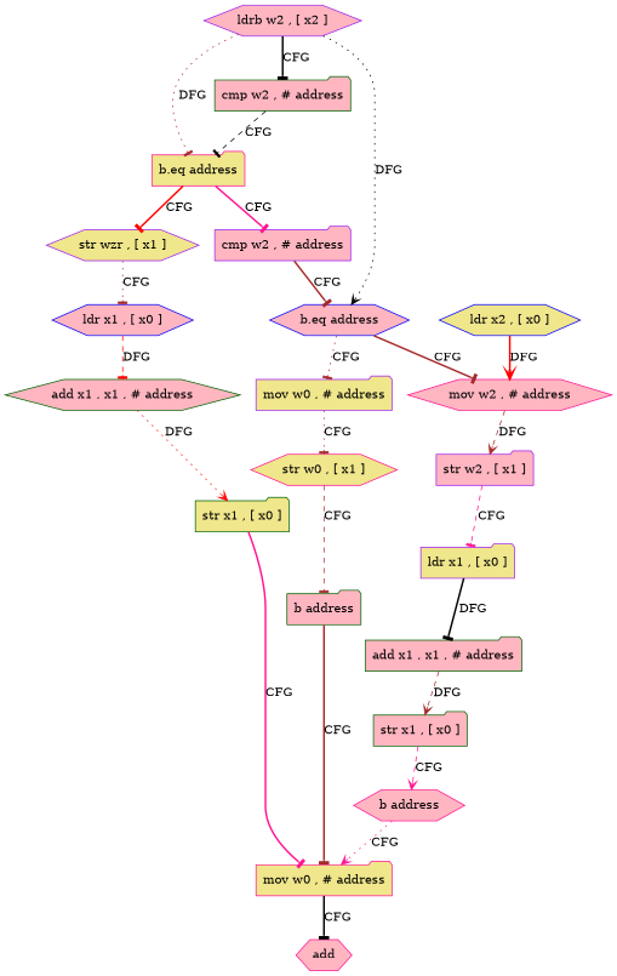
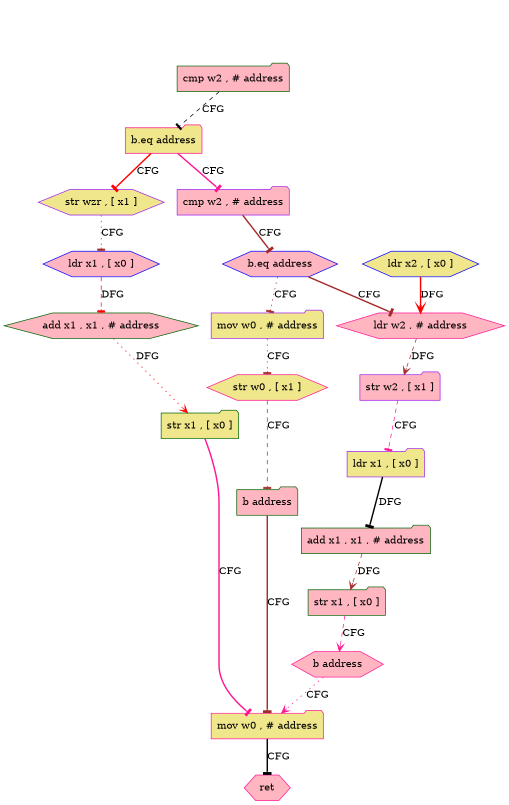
  digraph {
    fontname="DejaVu Serif"
    node [color=deeppink fillcolor=lightpink fontname="DejaVu Serif" shape=folder style=filled]
    edge [arrowhead=tee color=brown fontname="DejaVu Serif" style=bold]
    n1 [color=blue fillcolor=khaki label="ldr x2 , [ x0 ]" shape=hexagon]
-   n2 [label="mov w2 , # address" shape=hexagon]
-   n3 [color=purple label="ldrb w2 , [ x2 ]" shape=hexagon]
+   n2 [label="ldr w2 , # address" shape=hexagon]
    n4 [color=darkgreen label="cmp w2 , # address"]
    n5 [fillcolor=khaki label="b.eq address"]
    n6 [color=blue label="b.eq address" shape=hexagon]
    n7 [color=purple fillcolor=khaki label="str wzr , [ x1 ]" shape=hexagon]
    n8 [color=purple label="cmp w2 , # address"]
    n9 [color=purple fillcolor=khaki label="mov w0 , # address"]
    n10 [color=blue label="ldr x1 , [ x0 ]" shape=hexagon]
    n11 [color=darkgreen label="add x1 , x1 , # address" shape=hexagon]
    n12 [color=darkgreen fillcolor=khaki label="str x1 , [ x0 ]"]
    n13 [fillcolor=khaki label="mov w0 , # address"]
-   n14 [label=add shape=hexagon]
+   n14 [label=ret shape=hexagon]
    n15 [color=purple label="str w2 , [ x1 ]"]
    n16 [fillcolor=khaki label="str w0 , [ x1 ]" shape=hexagon]
    n17 [color=purple fillcolor=khaki label="ldr x1 , [ x0 ]"]
    n18 [color=darkgreen label="b address"]
    n19 [color=darkgreen label="add x1 , x1 , # address"]
    n20 [color=darkgreen label="str x1 , [ x0 ]"]
    n21 [label="b address" shape=hexagon]
    n1 -> n2 [arrowhead=vee color=red label=DFG]
    n2 -> n15 [arrowhead=vee label=DFG style=dashed]
-   n3 -> n4 [color=black label=CFG]
-   n3 -> n5 [label=DFG style=dotted]
-   n3 -> n6 [arrowhead=vee color=black label=DFG style=dotted]
    n4 -> n5 [color=black label=CFG style=dashed]
    n5 -> n7 [color=red label=CFG]
    n5 -> n8 [color=deeppink label=CFG]
    n6 -> n2 [label=CFG]
    n6 -> n9 [label=CFG style=dotted]
    n7 -> n10 [label=CFG style=dotted]
    n8 -> n6 [label=CFG]
    n9 -> n16 [label=CFG style=dotted]
    n10 -> n11 [color=red label=DFG style=dashed]
    n11 -> n12 [arrowhead=vee color=red label=DFG style=dotted]
    n12 -> n13 [color=deeppink label=CFG]
    n13 -> n14 [color=black label=CFG]
    n15 -> n17 [color=deeppink label=CFG style=dashed]
    n16 -> n18 [label=CFG style=dashed]
    n17 -> n19 [color=black label=DFG]
    n18 -> n13 [label=CFG]
    n19 -> n20 [arrowhead=vee label=DFG style=dashed]
    n20 -> n21 [arrowhead=vee color=deeppink label=CFG style=dashed]
    n21 -> n13 [arrowhead=vee color=deeppink label=CFG style=dotted]
  }
